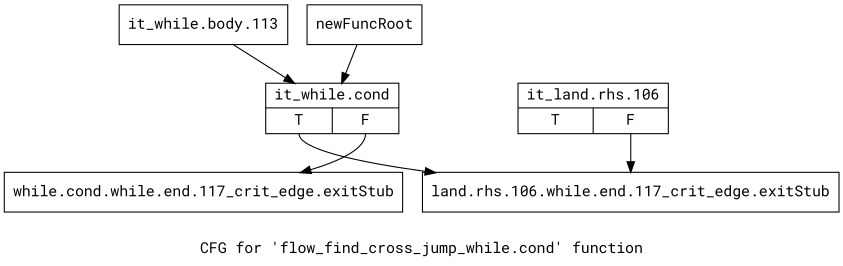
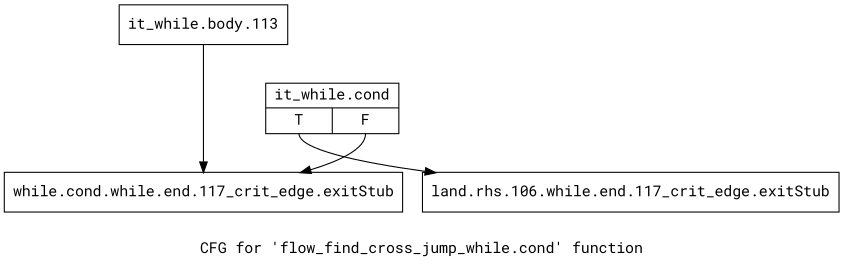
  digraph {
    fontname="Roboto Mono"
    label="CFG for 'flow_find_cross_jump_while.cond' function"
    node [fontname="Roboto Mono" shape=record]
    edge [fontname="Roboto Mono"]
-   n1 [label="{newFuncRoot}"]
    n2 [label="{it_while.cond|{<s0>T|<s1>F}}"]
    n3 [label="{while.cond.while.end.117_crit_edge.exitStub}"]
    n4 [label="{land.rhs.106.while.end.117_crit_edge.exitStub}"]
-   n5 [label="{it_land.rhs.106|{<s0>T|<s1>F}}"]
    n6 [label="{it_while.body.113}"]
-   n1 -> n2
    n2 -> n3 [tailport=s1]
    n2 -> n4 [tailport=s0]
-   n5 -> n4 [tailport=s1]
-   n6 -> n2
+   n6 -> n3
  }
